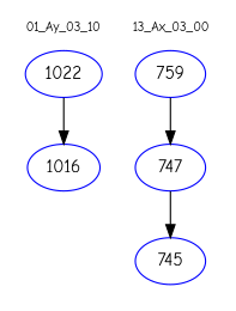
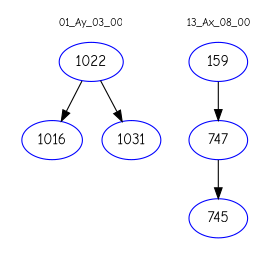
  digraph {
    fontname="Comic Neue"
    node [color=blue fontname="Comic Neue"]
    edge [color=black fontname="Comic Neue"]
    n1 [label=1022]
    n2 [label=1016]
+   n3 [label=1031]
    n4 [label=747]
    n5 [label=745]
-   n6 [label=759]
+   n6 [label=159]
    subgraph cluster_1 {
      color=white
      fontsize=10
-     label="01_Ay_03_10"
+     label="01_Ay_03_00"
      n1
      n2
+     n3
    }
    subgraph cluster_2 {
      color=white
      fontsize=10
-     label="13_Ax_03_00"
+     label="13_Ax_08_00"
      n4
      n5
      n6
    }
    n1 -> n2
+   n1 -> n3
    n4 -> n5
    n6 -> n4
  }
